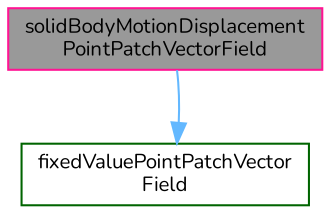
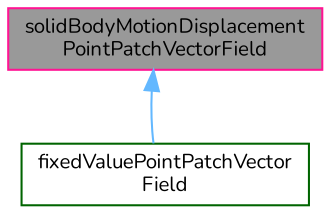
  digraph {
    fontname=Nunito
    node [fontname=Nunito fontsize=10 shape=box style=filled]
    n1 [color=deeppink fillcolor=grey60 fontcolor=black height=0.2 label="solidBodyMotionDisplacement\lPointPatchVectorField" width=0.4]
    n2 [color=darkgreen fillcolor=white height=0.2 label="fixedValuePointPatchVector\lField" width=0.4]
-   n2 -> n1 [color=steelblue1 dir=back fontname=Nunito fontsize=10 labelfontname=Helvetica labelfontsize=10 style=solid]
+   n1 -> n2 [color=steelblue1 dir=back fontname=Nunito fontsize=10 labelfontname=Helvetica labelfontsize=10 style=solid]
  }
